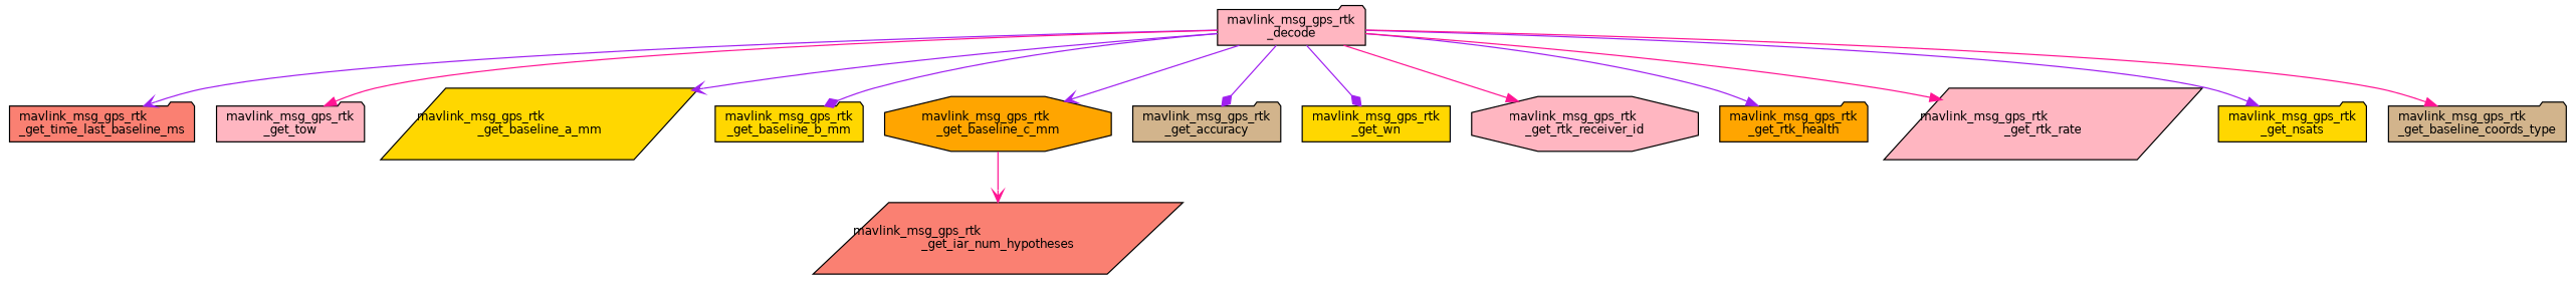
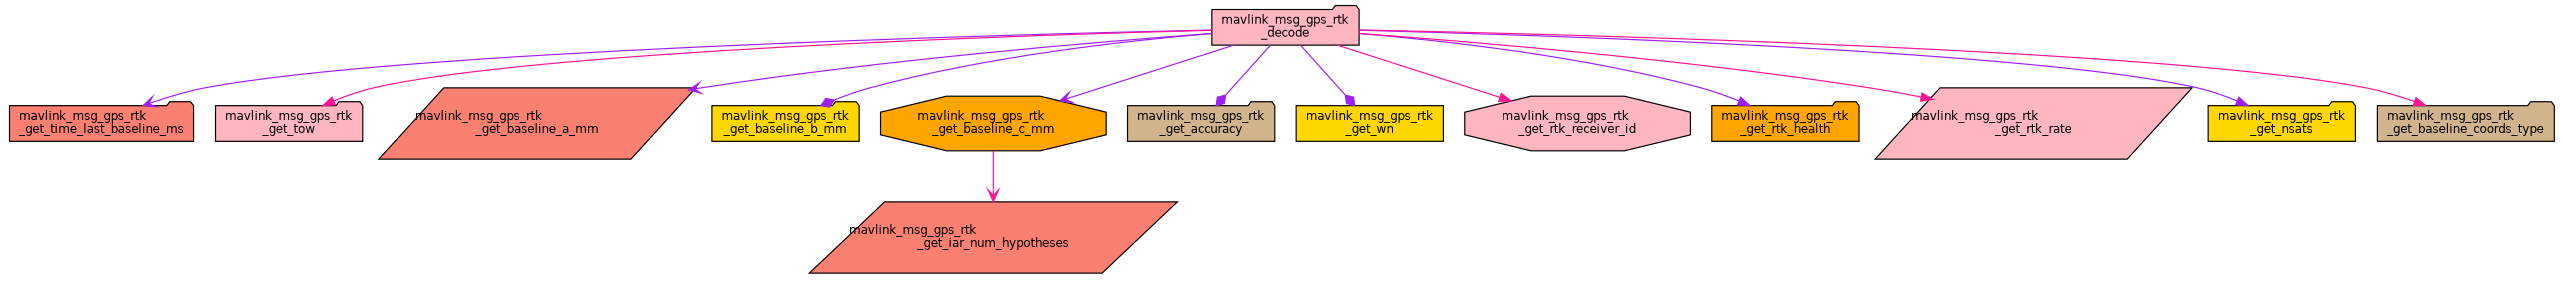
  digraph {
    rankdir=TB
    node [color=black fillcolor=lightpink fontname=Helvetica fontsize=10 shape=folder style=filled]
    edge [arrowhead=normal color=purple fontname=Helvetica fontsize=10 labelfontname=Helvetica labelfontsize=10 style=solid]
    n1 [fontcolor=black height=0.2 label="mavlink_msg_gps_rtk\l_decode" width=0.4]
    n2 [fillcolor=salmon height=0.2 label="mavlink_msg_gps_rtk\l_get_time_last_baseline_ms" width=0.4]
    n3 [height=0.2 label="mavlink_msg_gps_rtk\l_get_tow" width=0.4]
-   n4 [fillcolor=gold height=0.2 label="mavlink_msg_gps_rtk\l_get_baseline_a_mm" shape=parallelogram width=0.4]
+   n4 [fillcolor=salmon height=0.2 label="mavlink_msg_gps_rtk\l_get_baseline_a_mm" shape=parallelogram width=0.4]
    n5 [fillcolor=gold height=0.2 label="mavlink_msg_gps_rtk\l_get_baseline_b_mm" width=0.4]
    n6 [fillcolor=orange height=0.2 label="mavlink_msg_gps_rtk\l_get_baseline_c_mm" shape=octagon width=0.4]
    n7 [fillcolor=tan height=0.2 label="mavlink_msg_gps_rtk\l_get_accuracy" width=0.4]
    n8 [fillcolor=gold height=0.2 label="mavlink_msg_gps_rtk\l_get_wn" shape=box width=0.4]
    n9 [height=0.2 label="mavlink_msg_gps_rtk\l_get_rtk_receiver_id" shape=octagon width=0.4]
    n10 [fillcolor=orange height=0.2 label="mavlink_msg_gps_rtk\l_get_rtk_health" width=0.4]
    n11 [height=0.2 label="mavlink_msg_gps_rtk\l_get_rtk_rate" shape=parallelogram width=0.4]
    n12 [fillcolor=gold height=0.2 label="mavlink_msg_gps_rtk\l_get_nsats" width=0.4]
    n13 [fillcolor=tan height=0.2 label="mavlink_msg_gps_rtk\l_get_baseline_coords_type" width=0.4]
    n14 [fillcolor=salmon height=0.2 label="mavlink_msg_gps_rtk\l_get_iar_num_hypotheses" shape=parallelogram width=0.4]
    n1 -> n2 [arrowhead=vee]
    n1 -> n3 [color=deeppink]
    n1 -> n4 [arrowhead=vee]
    n1 -> n5 [arrowhead=diamond]
    n1 -> n6 [arrowhead=vee]
    n1 -> n7 [arrowhead=diamond]
    n1 -> n8 [arrowhead=diamond]
    n1 -> n9 [color=deeppink]
    n1 -> n10
    n1 -> n11 [color=deeppink]
    n1 -> n12
    n1 -> n13 [color=deeppink]
    n6 -> n14 [arrowhead=vee color=deeppink]
  }
